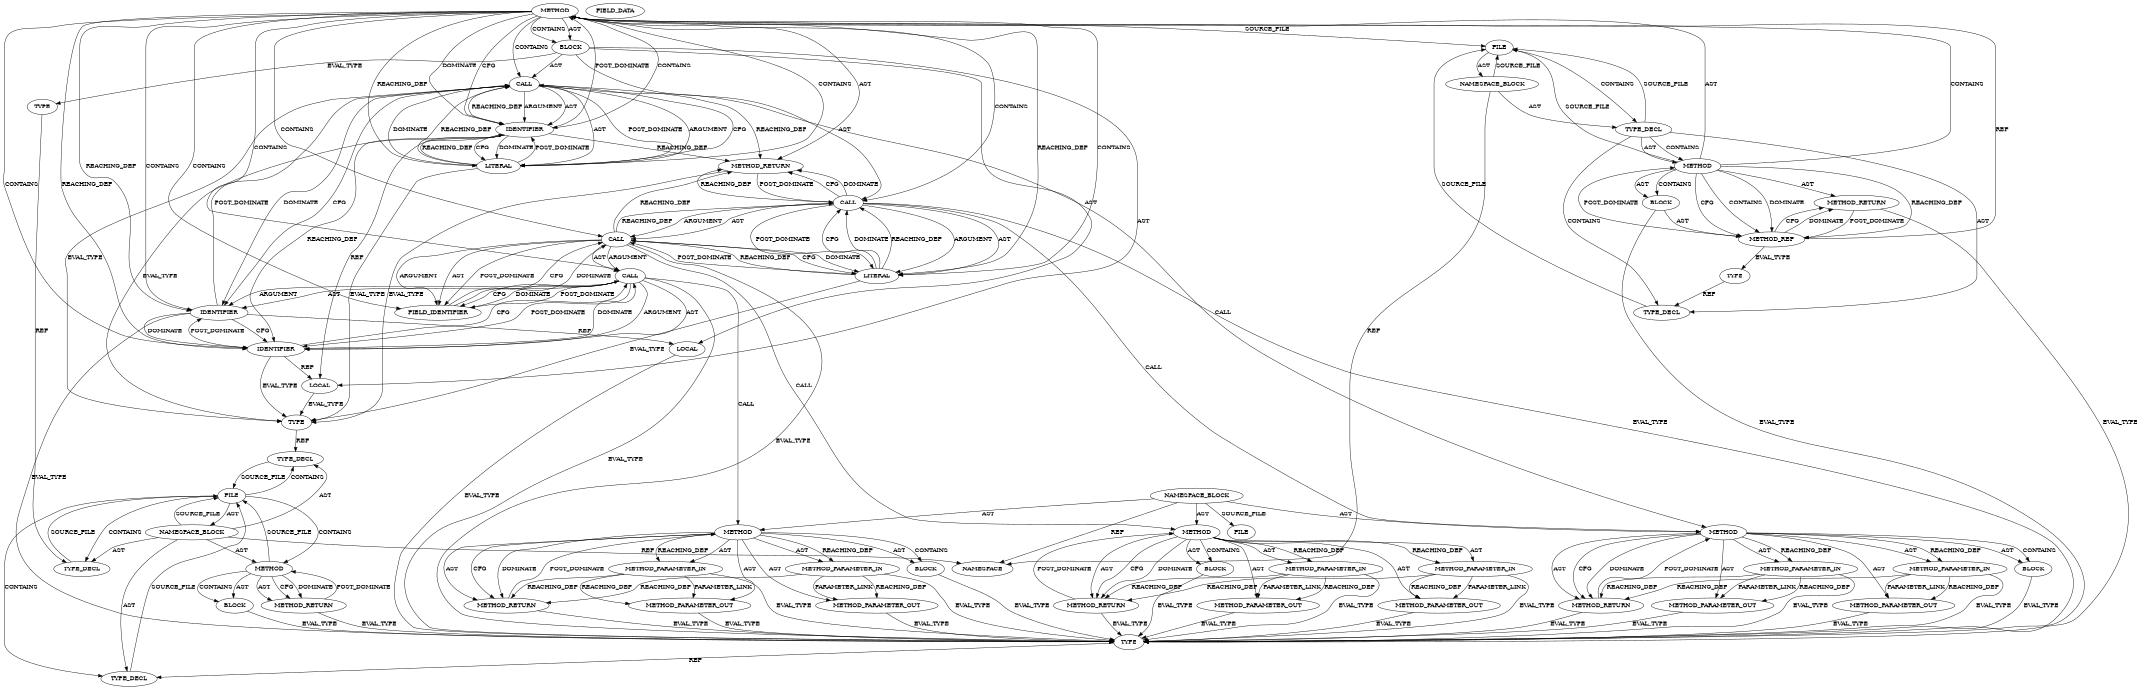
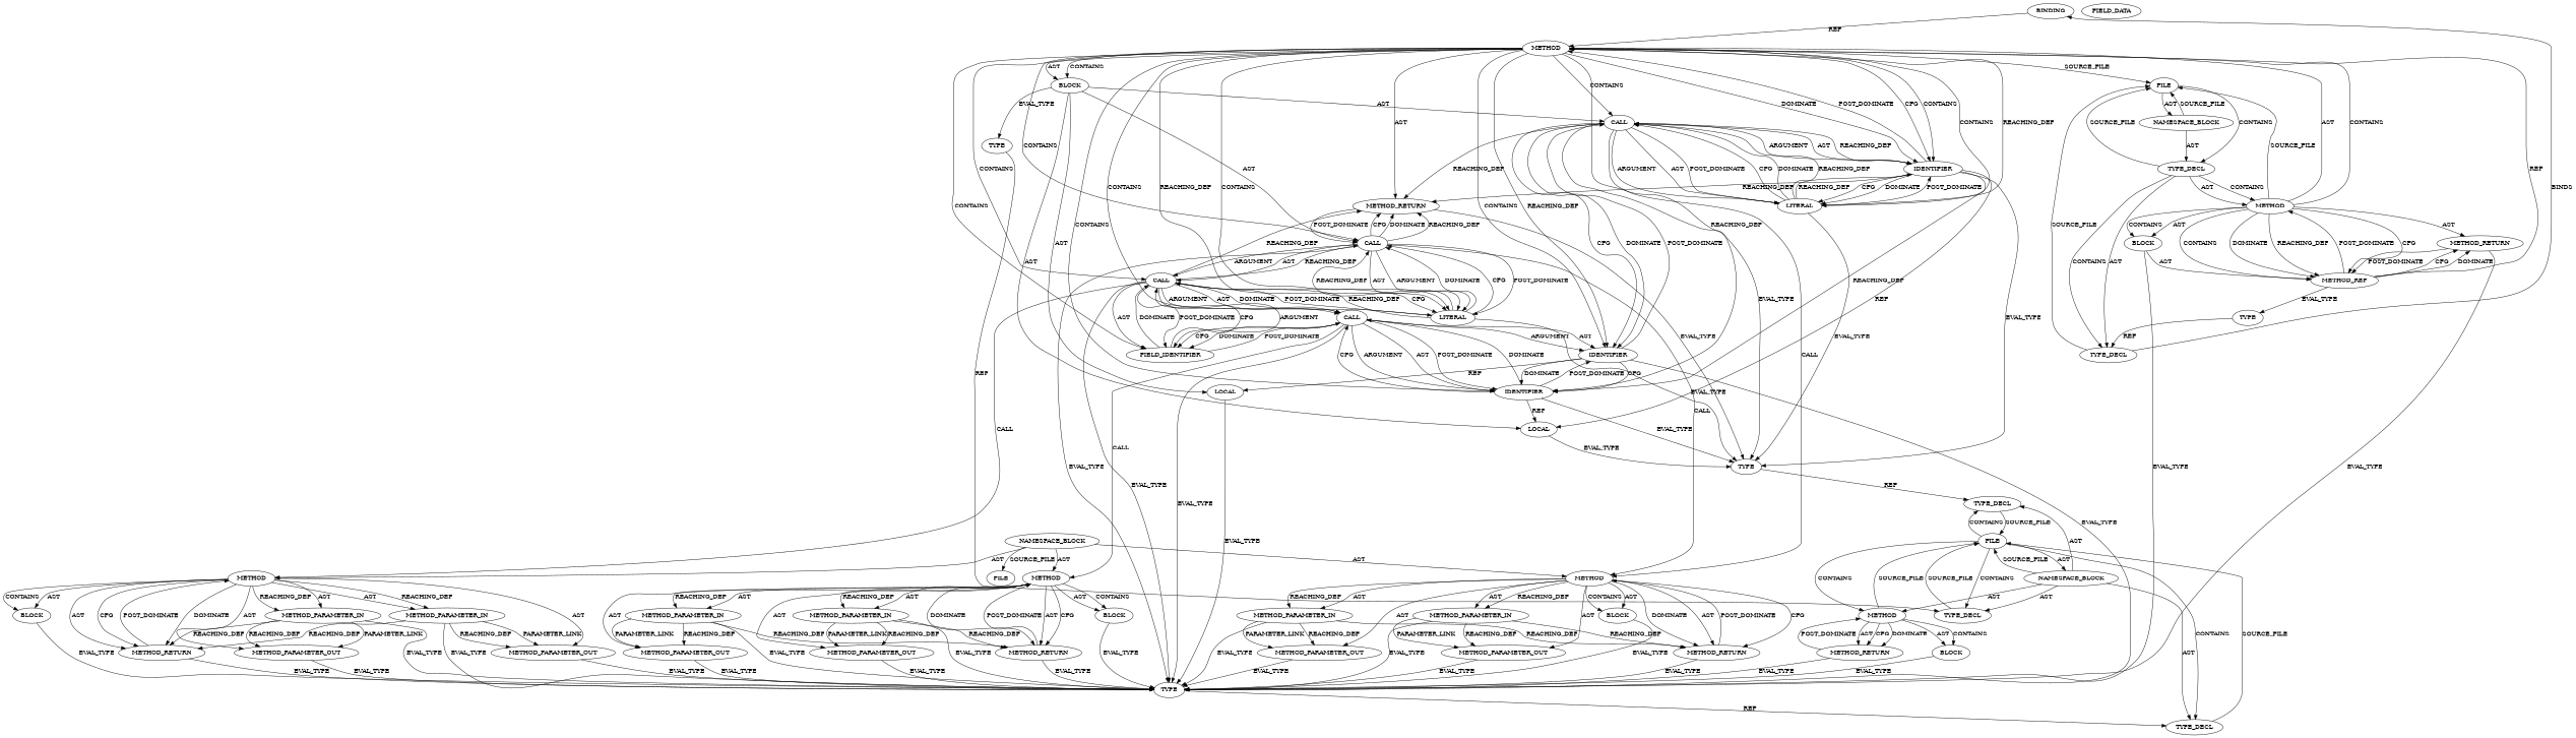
  digraph {
    node [CODE="<empty>" ORDER=1 TYPE_FULL_NAME=ANY]
+   n1 [METHOD_FULL_NAME=main NAME=main SIGNATURE="int()" label=BINDING CODE="" ORDER="" TYPE_FULL_NAME=""]
    n2 [AST_PARENT_FULL_NAME="uninit_909.c:<global>" AST_PARENT_TYPE=TYPE_DECL CODE="int main(){\n  int i=0;\n  arr[i].foo=1;\n}" COLUMN_NUMBER=1 COLUMN_NUMBER_END=1 FILENAME="uninit_909.c" FULL_NAME=main GENERIC_SIGNATURE="<empty>" IS_EXTERNAL=false LINE_NUMBER=29 LINE_NUMBER_END=32 NAME=main SIGNATURE="int()" label=METHOD TYPE_FULL_NAME=""]
    n3 [ARGUMENT_INDEX=-1 CODE="{\n  int i=0;\n  arr[i].foo=1;\n}" COLUMN_NUMBER=11 LINE_NUMBER=29 TYPE_FULL_NAME=void label=BLOCK]
    n4 [ARGUMENT_INDEX=2 CODE="i=0" COLUMN_NUMBER=7 DISPATCH_TYPE=STATIC_DISPATCH LINE_NUMBER=30 METHOD_FULL_NAME="<operator>.assignment" NAME="<operator>.assignment" ORDER=2 TYPE_FULL_NAME=int label=CALL]
    n5 [ARGUMENT_INDEX=-1 CODE="arr[i].foo=1" COLUMN_NUMBER=3 DISPATCH_TYPE=STATIC_DISPATCH LINE_NUMBER=31 METHOD_FULL_NAME="<operator>.assignment" NAME="<operator>.assignment" ORDER=3 label=CALL]
    n6 [ARGUMENT_INDEX=1 CODE=i COLUMN_NUMBER=7 LINE_NUMBER=30 NAME=i TYPE_FULL_NAME=int label=IDENTIFIER]
    n7 [ARGUMENT_INDEX=1 CODE=arr COLUMN_NUMBER=3 LINE_NUMBER=31 NAME=arr label=IDENTIFIER]
    n8 [ARGUMENT_INDEX=2 CODE=0 COLUMN_NUMBER=9 LINE_NUMBER=30 ORDER=2 TYPE_FULL_NAME=int label=LITERAL]
    n9 [CODE=RET COLUMN_NUMBER=1 EVALUATION_STRATEGY=BY_VALUE LINE_NUMBER=29 ORDER=2 TYPE_FULL_NAME=int label=METHOD_RETURN]
    n10 [ARGUMENT_INDEX=1 CODE="arr[i].foo" COLUMN_NUMBER=3 DISPATCH_TYPE=STATIC_DISPATCH LINE_NUMBER=31 METHOD_FULL_NAME="<operator>.fieldAccess" NAME="<operator>.fieldAccess" label=CALL]
    n11 [ARGUMENT_INDEX=2 CODE=1 COLUMN_NUMBER=14 LINE_NUMBER=31 ORDER=2 TYPE_FULL_NAME=int label=LITERAL]
    n12 [ARGUMENT_INDEX=1 CODE="arr[i]" COLUMN_NUMBER=3 DISPATCH_TYPE=STATIC_DISPATCH LINE_NUMBER=31 METHOD_FULL_NAME="<operator>.indirectIndexAccess" NAME="<operator>.indirectIndexAccess" label=CALL]
    n13 [ARGUMENT_INDEX=2 CANONICAL_NAME=foo CODE=foo COLUMN_NUMBER=3 LINE_NUMBER=31 ORDER=2 label=FIELD_IDENTIFIER TYPE_FULL_NAME=""]
    n14 [ARGUMENT_INDEX=2 CODE=i COLUMN_NUMBER=7 LINE_NUMBER=31 NAME=i ORDER=2 TYPE_FULL_NAME=int label=IDENTIFIER]
    n15 [CONTENT="<empty>" NAME="uninit_909.c" ORDER=0 label=FILE TYPE_FULL_NAME=""]
    n16 [CODE="int i" COLUMN_NUMBER=7 GENERIC_SIGNATURE="<empty>" LINE_NUMBER=30 NAME=i TYPE_FULL_NAME=int label=LOCAL]
    n17 [CODE=arr COLUMN_NUMBER=3 GENERIC_SIGNATURE="<empty>" LINE_NUMBER=31 NAME=arr ORDER=0 label=LOCAL]
    n18 [FULL_NAME=void NAME=void TYPE_DECL_FULL_NAME=void label=TYPE CODE="" ORDER="" TYPE_FULL_NAME=""]
    n19 [AST_PARENT_FULL_NAME="<global>" AST_PARENT_TYPE=NAMESPACE_BLOCK FILENAME="<empty>" FULL_NAME="<operator>.assignment" GENERIC_SIGNATURE="<empty>" IS_EXTERNAL=true NAME="<operator>.assignment" ORDER=0 label=METHOD TYPE_FULL_NAME=""]
    n20 [FULL_NAME=int NAME=int TYPE_DECL_FULL_NAME=int label=TYPE CODE="" ORDER="" TYPE_FULL_NAME=""]
    n21 [FULL_NAME=ANY NAME=ANY TYPE_DECL_FULL_NAME=ANY label=TYPE CODE="" ORDER="" TYPE_FULL_NAME=""]
    n22 [AST_PARENT_FULL_NAME="<includes>:<global>" AST_PARENT_TYPE=NAMESPACE_BLOCK CODE=void FILENAME="<includes>" FULL_NAME=void GENERIC_SIGNATURE="<empty>" IS_EXTERNAL=true NAME=void ORDER=-1 label=TYPE_DECL TYPE_FULL_NAME=""]
    n23 [ARGUMENT_INDEX=-1 COLUMN_NUMBER=1 LINE_NUMBER=1 label=BLOCK]
    n24 [ARGUMENT_INDEX=1 CODE=main COLUMN_NUMBER=1 LINE_NUMBER=29 METHOD_FULL_NAME=main TYPE_FULL_NAME=main label=METHOD_REF]
    n25 [AST_PARENT_FULL_NAME="uninit_909.c:<global>" AST_PARENT_TYPE=TYPE_DECL CODE="<global>" COLUMN_NUMBER=1 COLUMN_NUMBER_END=1 FILENAME="uninit_909.c" FULL_NAME="uninit_909.c:<global>" GENERIC_SIGNATURE="<empty>" IS_EXTERNAL=false LINE_NUMBER=1 LINE_NUMBER_END=33 NAME="<global>" label=METHOD TYPE_FULL_NAME=""]
    n26 [CODE=RET COLUMN_NUMBER=1 EVALUATION_STRATEGY=BY_VALUE LINE_NUMBER=1 ORDER=2 label=METHOD_RETURN]
    n27 [FULL_NAME=main NAME=main TYPE_DECL_FULL_NAME=main label=TYPE CODE="" ORDER="" TYPE_FULL_NAME=""]
    n28 [AST_PARENT_FULL_NAME="<includes>:<global>" AST_PARENT_TYPE=NAMESPACE_BLOCK CODE=ANY FILENAME="<includes>" FULL_NAME=ANY GENERIC_SIGNATURE="<empty>" IS_EXTERNAL=true NAME=ANY ORDER=-1 label=TYPE_DECL TYPE_FULL_NAME=""]
    n29 [ARGUMENT_INDEX=-1 label=BLOCK]
    n30 [ARGUMENT_INDEX=1 label=BLOCK]
    n31 [ARGUMENT_INDEX=1 label=BLOCK]
    n32 [ARGUMENT_INDEX=1 label=BLOCK]
    n33 [CODE=p1 EVALUATION_STRATEGY=BY_VALUE INDEX=1 IS_VARIADIC=false NAME=p1 label=METHOD_PARAMETER_IN]
    n34 [CODE=p2 EVALUATION_STRATEGY=BY_VALUE INDEX=2 IS_VARIADIC=false NAME=p2 ORDER=2 label=METHOD_PARAMETER_IN]
    n35 [CODE=p1 EVALUATION_STRATEGY=BY_VALUE INDEX=1 IS_VARIADIC=false NAME=p1 label=METHOD_PARAMETER_OUT]
    n36 [CODE=p2 EVALUATION_STRATEGY=BY_VALUE INDEX=2 IS_VARIADIC=false NAME=p2 ORDER=2 label=METHOD_PARAMETER_OUT]
    n37 [CODE=RET EVALUATION_STRATEGY=BY_VALUE ORDER=2 label=METHOD_RETURN]
    n38 [AST_PARENT_FULL_NAME="<includes>:<global>" AST_PARENT_TYPE=NAMESPACE_BLOCK CODE=int FILENAME="<includes>" FULL_NAME=int GENERIC_SIGNATURE="<empty>" IS_EXTERNAL=true NAME=int ORDER=-1 label=TYPE_DECL TYPE_FULL_NAME=""]
    n39 [AST_PARENT_FULL_NAME="<global>" AST_PARENT_TYPE=NAMESPACE_BLOCK FILENAME="<empty>" FULL_NAME="<operator>.fieldAccess" GENERIC_SIGNATURE="<empty>" IS_EXTERNAL=true NAME="<operator>.fieldAccess" ORDER=0 label=METHOD TYPE_FULL_NAME=""]
    n40 [AST_PARENT_FULL_NAME="<global>" AST_PARENT_TYPE=NAMESPACE_BLOCK FILENAME="<empty>" FULL_NAME="<operator>.indirectIndexAccess" GENERIC_SIGNATURE="<empty>" IS_EXTERNAL=true NAME="<operator>.indirectIndexAccess" ORDER=0 label=METHOD TYPE_FULL_NAME=""]
    n41 [CODE=p1 EVALUATION_STRATEGY=BY_VALUE INDEX=1 IS_VARIADIC=false NAME=p1 label=METHOD_PARAMETER_IN]
    n42 [CODE=p2 EVALUATION_STRATEGY=BY_VALUE INDEX=2 IS_VARIADIC=false NAME=p2 ORDER=2 label=METHOD_PARAMETER_IN]
    n43 [CODE=p1 EVALUATION_STRATEGY=BY_VALUE INDEX=1 IS_VARIADIC=false NAME=p1 label=METHOD_PARAMETER_OUT]
    n44 [CODE=p2 EVALUATION_STRATEGY=BY_VALUE INDEX=2 IS_VARIADIC=false NAME=p2 ORDER=2 label=METHOD_PARAMETER_OUT]
    n45 [CODE=RET EVALUATION_STRATEGY=BY_VALUE ORDER=2 label=METHOD_RETURN]
    n46 [CODE=p1 EVALUATION_STRATEGY=BY_VALUE INDEX=1 IS_VARIADIC=false NAME=p1 label=METHOD_PARAMETER_IN]
    n47 [CODE=p2 EVALUATION_STRATEGY=BY_VALUE INDEX=2 IS_VARIADIC=false NAME=p2 ORDER=2 label=METHOD_PARAMETER_IN]
    n48 [CODE=p1 EVALUATION_STRATEGY=BY_VALUE INDEX=1 IS_VARIADIC=false NAME=p1 label=METHOD_PARAMETER_OUT]
    n49 [CODE=p2 EVALUATION_STRATEGY=BY_VALUE INDEX=2 IS_VARIADIC=false NAME=p2 ORDER=2 label=METHOD_PARAMETER_OUT]
    n50 [CODE=RET EVALUATION_STRATEGY=BY_VALUE ORDER=2 label=METHOD_RETURN]
    n51 [FILENAME="uninit_909.c" FULL_NAME="uninit_909.c:<global>" NAME="<global>" label=NAMESPACE_BLOCK TYPE_FULL_NAME=""]
    n52 [AST_PARENT_FULL_NAME="uninit_909.c:<global>" AST_PARENT_TYPE=NAMESPACE_BLOCK CODE="<global>" COLUMN_NUMBER=1 FILENAME="uninit_909.c" FULL_NAME="uninit_909.c:<global>" GENERIC_SIGNATURE="<empty>" IS_EXTERNAL=false LINE_NUMBER=1 NAME="<global>" label=TYPE_DECL TYPE_FULL_NAME=""]
-   n53 [NAME="<global>" ORDER=-1 label=NAMESPACE TYPE_FULL_NAME=""]
    n54 [AST_PARENT_FULL_NAME="uninit_909.c:<global>" AST_PARENT_TYPE=TYPE_DECL CODE=main COLUMN_NUMBER=1 FILENAME="uninit_909.c" FULL_NAME=main GENERIC_SIGNATURE="<empty>" IS_EXTERNAL=false LINE_NUMBER=29 NAME=main label=TYPE_DECL TYPE_FULL_NAME=""]
    n55 [CONTENT="<empty>" NAME="<includes>" label=FILE TYPE_FULL_NAME=""]
    n56 [AST_PARENT_FULL_NAME="<includes>:<global>" AST_PARENT_TYPE=NAMESPACE_BLOCK CODE="<global>" FILENAME="<includes>" FULL_NAME="<includes>:<global>" GENERIC_SIGNATURE="<empty>" IS_EXTERNAL=false LINE_NUMBER=1 NAME="<global>" label=METHOD TYPE_FULL_NAME=""]
    n57 [FILENAME="<includes>" FULL_NAME="<includes>:<global>" NAME="<global>" label=NAMESPACE_BLOCK TYPE_FULL_NAME=""]
    n58 [CODE=RET EVALUATION_STRATEGY=BY_VALUE LINE_NUMBER=1 ORDER=2 label=METHOD_RETURN]
    n59 [CONTENT="<empty>" NAME="<unknown>" ORDER=0 label=FILE TYPE_FULL_NAME=""]
    n60 [LANGUAGE=NEWC OVERLAYS="base;controlflow;typerel;callgraph;dataflowOss" ROOT="/tmp/tmp.SG0xSYvwyo" VERSION=0.1 label=FIELD_DATA CODE="" ORDER="" TYPE_FULL_NAME=""]
    n61 [FILENAME="<unknown>" FULL_NAME="<global>" NAME="<global>" label=NAMESPACE_BLOCK TYPE_FULL_NAME=""]
+   n1 -> n2 [label=REF]
    n2 -> n3 [label=AST]
    n2 -> n3 [label=CONTAINS]
    n2 -> n4 [label=CONTAINS]
    n2 -> n5 [label=CONTAINS]
    n2 -> n6 [label=CFG]
    n2 -> n6 [label=CONTAINS]
    n2 -> n6 [label=DOMINATE]
    n2 -> n7 [label=CONTAINS]
    n2 -> n7 [label=REACHING_DEF]
    n2 -> n8 [label=CONTAINS]
    n2 -> n8 [label=REACHING_DEF]
    n2 -> n9 [label=AST]
    n2 -> n10 [label=CONTAINS]
    n2 -> n11 [label=CONTAINS]
    n2 -> n11 [label=REACHING_DEF]
    n2 -> n12 [label=CONTAINS]
    n2 -> n13 [label=CONTAINS]
    n2 -> n14 [label=CONTAINS]
    n2 -> n14 [label=REACHING_DEF]
    n2 -> n15 [label=SOURCE_FILE]
    n3 -> n4 [label=AST]
    n3 -> n5 [label=AST]
    n3 -> n16 [label=AST]
    n3 -> n17 [label=AST]
    n3 -> n18 [label=EVAL_TYPE]
    n4 -> n6 [label=ARGUMENT]
    n4 -> n6 [label=AST]
    n4 -> n7 [label=CFG]
    n4 -> n7 [label=DOMINATE]
    n4 -> n8 [label=ARGUMENT]
    n4 -> n8 [label=AST]
    n4 -> n8 [label=POST_DOMINATE]
    n4 -> n9 [label=REACHING_DEF property="i=0"]
    n4 -> n19 [label=CALL]
    n4 -> n20 [label=EVAL_TYPE]
    n5 -> n9 [label=CFG]
    n5 -> n9 [label=DOMINATE]
    n5 -> n9 [label=REACHING_DEF property="arr[i].foo=1"]
    n5 -> n10 [label=ARGUMENT]
    n5 -> n10 [label=AST]
    n5 -> n11 [label=ARGUMENT]
    n5 -> n11 [label=AST]
    n5 -> n11 [label=POST_DOMINATE]
    n5 -> n19 [label=CALL]
    n5 -> n21 [label=EVAL_TYPE]
    n6 -> n2 [label=POST_DOMINATE]
    n6 -> n4 [label=REACHING_DEF property=i]
    n6 -> n8 [label=CFG]
    n6 -> n8 [label=DOMINATE]
    n6 -> n9 [label=REACHING_DEF property=i]
    n6 -> n14 [label=REACHING_DEF property=i]
    n6 -> n16 [label=REF]
    n6 -> n20 [label=EVAL_TYPE]
    n7 -> n4 [label=POST_DOMINATE]
    n7 -> n14 [label=CFG]
    n7 -> n14 [label=DOMINATE]
    n7 -> n17 [label=REF]
    n7 -> n21 [label=EVAL_TYPE]
    n8 -> n4 [label=CFG]
    n8 -> n4 [label=DOMINATE]
    n8 -> n4 [label=REACHING_DEF property=0]
    n8 -> n6 [label=POST_DOMINATE]
    n8 -> n6 [label=REACHING_DEF property=0]
    n8 -> n20 [label=EVAL_TYPE]
    n9 -> n5 [label=POST_DOMINATE]
    n9 -> n20 [label=EVAL_TYPE]
    n10 -> n5 [label=REACHING_DEF property="arr[i].foo"]
    n10 -> n9 [label=REACHING_DEF property="arr[i].foo"]
    n10 -> n11 [label=CFG]
    n10 -> n11 [label=DOMINATE]
    n10 -> n12 [label=ARGUMENT]
    n10 -> n12 [label=AST]
    n10 -> n13 [label=ARGUMENT]
    n10 -> n13 [label=AST]
    n10 -> n13 [label=POST_DOMINATE]
    n10 -> n21 [label=EVAL_TYPE]
    n10 -> n39 [label=CALL]
    n11 -> n5 [label=CFG]
    n11 -> n5 [label=DOMINATE]
    n11 -> n5 [label=REACHING_DEF property=1]
    n11 -> n10 [label=POST_DOMINATE]
    n11 -> n10 [label=REACHING_DEF property=1]
    n11 -> n20 [label=EVAL_TYPE]
    n12 -> n7 [label=ARGUMENT]
    n12 -> n7 [label=AST]
    n12 -> n13 [label=CFG]
    n12 -> n13 [label=DOMINATE]
    n12 -> n14 [label=ARGUMENT]
    n12 -> n14 [label=AST]
    n12 -> n14 [label=POST_DOMINATE]
    n12 -> n21 [label=EVAL_TYPE]
    n12 -> n40 [label=CALL]
    n13 -> n10 [label=CFG]
    n13 -> n10 [label=DOMINATE]
    n13 -> n12 [label=POST_DOMINATE]
    n14 -> n7 [label=POST_DOMINATE]
    n14 -> n12 [label=CFG]
    n14 -> n12 [label=DOMINATE]
    n14 -> n16 [label=REF]
    n14 -> n20 [label=EVAL_TYPE]
    n15 -> n51 [label=AST]
    n15 -> n52 [label=CONTAINS]
    n16 -> n20 [label=EVAL_TYPE]
    n17 -> n21 [label=EVAL_TYPE]
    n18 -> n22 [label=REF]
    n19 -> n30 [label=AST]
    n19 -> n30 [label=CONTAINS]
    n19 -> n33 [label=AST]
    n19 -> n33 [label=REACHING_DEF]
    n19 -> n34 [label=AST]
    n19 -> n34 [label=REACHING_DEF]
    n19 -> n35 [label=AST]
    n19 -> n36 [label=AST]
    n19 -> n37 [label=AST]
    n19 -> n37 [label=CFG]
    n19 -> n37 [label=DOMINATE]
    n20 -> n38 [label=REF]
    n21 -> n28 [label=REF]
    n22 -> n55 [label=SOURCE_FILE]
    n23 -> n21 [label=EVAL_TYPE]
    n23 -> n24 [label=AST]
    n24 -> n2 [label=REF]
    n24 -> n25 [label=POST_DOMINATE]
    n24 -> n26 [label=CFG]
    n24 -> n26 [label=DOMINATE]
    n24 -> n27 [label=EVAL_TYPE]
    n25 -> n2 [label=AST]
    n25 -> n2 [label=CONTAINS]
    n25 -> n15 [label=SOURCE_FILE]
    n25 -> n23 [label=AST]
    n25 -> n23 [label=CONTAINS]
    n25 -> n24 [label=CFG]
    n25 -> n24 [label=CONTAINS]
    n25 -> n24 [label=DOMINATE]
    n25 -> n24 [label=REACHING_DEF]
    n25 -> n26 [label=AST]
    n26 -> n21 [label=EVAL_TYPE]
    n26 -> n24 [label=POST_DOMINATE]
    n27 -> n54 [label=REF]
    n28 -> n55 [label=SOURCE_FILE]
    n29 -> n21 [label=EVAL_TYPE]
    n30 -> n21 [label=EVAL_TYPE]
    n31 -> n21 [label=EVAL_TYPE]
    n32 -> n21 [label=EVAL_TYPE]
    n33 -> n21 [label=EVAL_TYPE]
    n33 -> n35 [label=PARAMETER_LINK]
    n33 -> n35 [label=REACHING_DEF property=p1]
    n33 -> n37 [label=REACHING_DEF property=p1]
    n34 -> n21 [label=EVAL_TYPE]
    n34 -> n36 [label=PARAMETER_LINK]
    n34 -> n36 [label=REACHING_DEF property=p2]
    n34 -> n37 [label=REACHING_DEF property=p2]
    n35 -> n21 [label=EVAL_TYPE]
    n36 -> n21 [label=EVAL_TYPE]
    n37 -> n19 [label=POST_DOMINATE]
    n37 -> n21 [label=EVAL_TYPE]
    n38 -> n55 [label=SOURCE_FILE]
    n39 -> n31 [label=AST]
    n39 -> n31 [label=CONTAINS]
    n39 -> n41 [label=AST]
    n39 -> n41 [label=REACHING_DEF]
    n39 -> n42 [label=AST]
    n39 -> n42 [label=REACHING_DEF]
    n39 -> n43 [label=AST]
    n39 -> n44 [label=AST]
    n39 -> n45 [label=AST]
    n39 -> n45 [label=CFG]
    n39 -> n45 [label=DOMINATE]
    n40 -> n32 [label=AST]
    n40 -> n32 [label=CONTAINS]
    n40 -> n46 [label=AST]
    n40 -> n46 [label=REACHING_DEF]
    n40 -> n47 [label=AST]
    n40 -> n47 [label=REACHING_DEF]
    n40 -> n48 [label=AST]
    n40 -> n49 [label=AST]
    n40 -> n50 [label=AST]
    n40 -> n50 [label=CFG]
    n40 -> n50 [label=DOMINATE]
    n41 -> n21 [label=EVAL_TYPE]
    n41 -> n43 [label=PARAMETER_LINK]
    n41 -> n43 [label=REACHING_DEF property=p1]
    n41 -> n45 [label=REACHING_DEF property=p1]
    n42 -> n21 [label=EVAL_TYPE]
    n42 -> n44 [label=PARAMETER_LINK]
    n42 -> n44 [label=REACHING_DEF property=p2]
    n42 -> n45 [label=REACHING_DEF property=p2]
    n43 -> n21 [label=EVAL_TYPE]
    n44 -> n21 [label=EVAL_TYPE]
    n45 -> n21 [label=EVAL_TYPE]
    n45 -> n39 [label=POST_DOMINATE]
    n46 -> n21 [label=EVAL_TYPE]
    n46 -> n48 [label=PARAMETER_LINK]
    n46 -> n48 [label=REACHING_DEF property=p1]
    n46 -> n50 [label=REACHING_DEF property=p1]
    n47 -> n21 [label=EVAL_TYPE]
    n47 -> n49 [label=PARAMETER_LINK]
    n47 -> n49 [label=REACHING_DEF property=p2]
    n47 -> n50 [label=REACHING_DEF property=p2]
    n48 -> n21 [label=EVAL_TYPE]
    n49 -> n21 [label=EVAL_TYPE]
    n50 -> n21 [label=EVAL_TYPE]
    n50 -> n40 [label=POST_DOMINATE]
    n51 -> n15 [label=SOURCE_FILE]
    n51 -> n52 [label=AST]
-   n51 -> n53 [label=REF]
    n52 -> n15 [label=SOURCE_FILE]
    n52 -> n25 [label=AST]
    n52 -> n25 [label=CONTAINS]
    n52 -> n54 [label=AST]
    n52 -> n54 [label=CONTAINS]
+   n54 -> n1 [label=BINDS]
    n54 -> n15 [label=SOURCE_FILE]
    n55 -> n22 [label=CONTAINS]
    n55 -> n28 [label=CONTAINS]
    n55 -> n38 [label=CONTAINS]
    n55 -> n56 [label=CONTAINS]
    n55 -> n57 [label=AST]
    n56 -> n29 [label=AST]
    n56 -> n29 [label=CONTAINS]
    n56 -> n55 [label=SOURCE_FILE]
    n56 -> n58 [label=AST]
    n56 -> n58 [label=CFG]
    n56 -> n58 [label=DOMINATE]
    n57 -> n22 [label=AST]
    n57 -> n28 [label=AST]
    n57 -> n38 [label=AST]
-   n57 -> n53 [label=REF]
    n57 -> n55 [label=SOURCE_FILE]
    n57 -> n56 [label=AST]
    n58 -> n21 [label=EVAL_TYPE]
    n58 -> n56 [label=POST_DOMINATE]
    n61 -> n19 [label=AST]
    n61 -> n39 [label=AST]
    n61 -> n40 [label=AST]
-   n61 -> n53 [label=REF]
    n61 -> n59 [label=SOURCE_FILE]
  }
